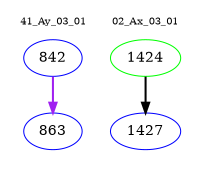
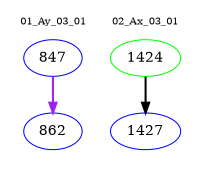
  digraph {
    node [color=blue]
    edge [style=bold]
-   n1 [label=842]
-   n2 [label=863]
+   n1 [label=847]
+   n2 [label=862]
    n3 [color=green label=1424]
    n4 [label=1427]
    subgraph cluster_1 {
      color=white
      fontsize=10
-     label="41_Ay_03_01"
+     label="01_Ay_03_01"
      n1
      n2
    }
    subgraph cluster_2 {
      color=white
      fontsize=10
      label="02_Ax_03_01"
      n3
      n4
    }
    n1 -> n2 [color=purple]
    n3 -> n4 [color=black]
  }
